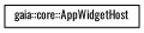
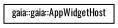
  digraph {
    rankdir=LR
    fontname=Oswald
-   n1 [color=black fillcolor=white fontname=Oswald fontsize=10 height=0.2 label="gaia::core::AppWidgetHost" shape=record style=filled width=0.4]
+   n1 [color=black fillcolor=white fontname=Oswald fontsize=10 height=0.2 label="gaia::gaia::AppWidgetHost" shape=record style=filled width=0.4]
  }
